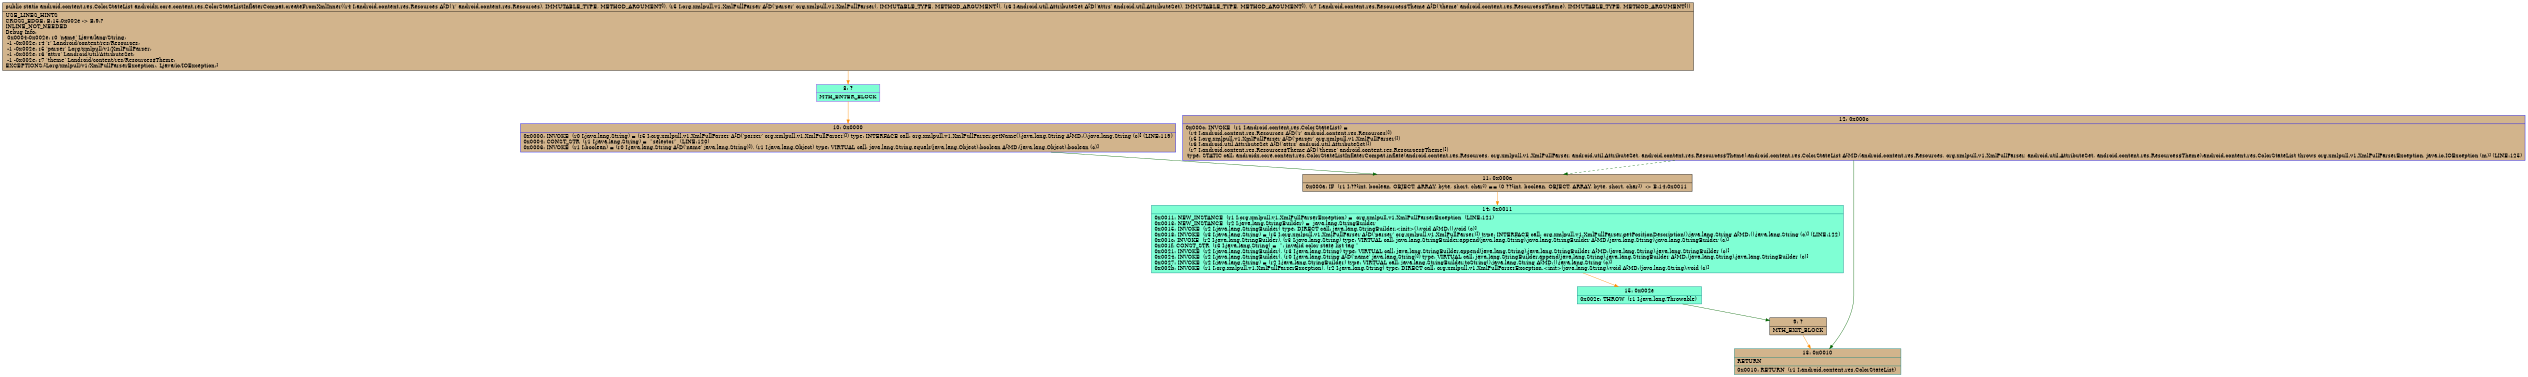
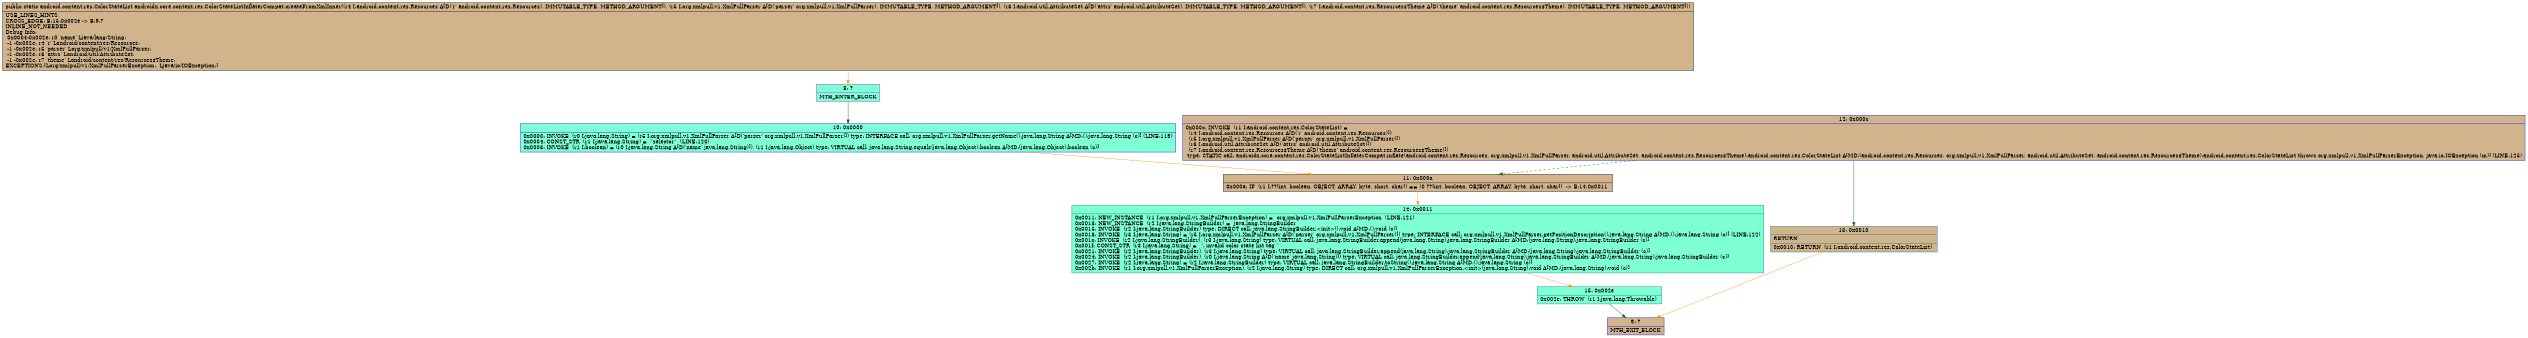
  digraph {
    node [color=blue fillcolor=tan shape=record style=filled]
    edge [color=darkgreen]
    n1 [color=purple fillcolor=aquamarine label="{8\:\ ?|MTH_ENTER_BLOCK\l}"]
-   n2 [label="{10\:\ 0x0000|0x0000: INVOKE  (r0 I:java.lang.String) = (r5 I:org.xmlpull.v1.XmlPullParser A[D('parser' org.xmlpull.v1.XmlPullParser)]) type: INTERFACE call: org.xmlpull.v1.XmlPullParser.getName():java.lang.String A[MD:():java.lang.String (c)] (LINE:119)\l0x0004: CONST_STR  (r1 I:java.lang.String) =  \"selector\"  (LINE:120)\l0x0006: INVOKE  (r1 I:boolean) = (r0 I:java.lang.String A[D('name' java.lang.String)]), (r1 I:java.lang.Object) type: VIRTUAL call: java.lang.String.equals(java.lang.Object):boolean A[MD:(java.lang.Object):boolean (c)]\l}"]
+   n2 [fillcolor=aquamarine label="{10\:\ 0x0000|0x0000: INVOKE  (r0 I:java.lang.String) = (r5 I:org.xmlpull.v1.XmlPullParser A[D('parser' org.xmlpull.v1.XmlPullParser)]) type: INTERFACE call: org.xmlpull.v1.XmlPullParser.getName():java.lang.String A[MD:():java.lang.String (c)] (LINE:119)\l0x0004: CONST_STR  (r1 I:java.lang.String) =  \"selector\"  (LINE:120)\l0x0006: INVOKE  (r1 I:boolean) = (r0 I:java.lang.String A[D('name' java.lang.String)]), (r1 I:java.lang.Object) type: VIRTUAL call: java.lang.String.equals(java.lang.Object):boolean A[MD:(java.lang.Object):boolean (c)]\l}"]
    n3 [color=black label="{11\:\ 0x000a|0x000a: IF  (r1 I:??[int, boolean, OBJECT, ARRAY, byte, short, char]) == (0 ??[int, boolean, OBJECT, ARRAY, byte, short, char])  \-\> B:14:0x0011 \l}"]
    n4 [color=teal fillcolor=aquamarine label="{14\:\ 0x0011|0x0011: NEW_INSTANCE  (r1 I:org.xmlpull.v1.XmlPullParserException) =  org.xmlpull.v1.XmlPullParserException  (LINE:121)\l0x0013: NEW_INSTANCE  (r2 I:java.lang.StringBuilder) =  java.lang.StringBuilder \l0x0015: INVOKE  (r2 I:java.lang.StringBuilder) type: DIRECT call: java.lang.StringBuilder.\<init\>():void A[MD:():void (c)]\l0x0018: INVOKE  (r3 I:java.lang.String) = (r5 I:org.xmlpull.v1.XmlPullParser A[D('parser' org.xmlpull.v1.XmlPullParser)]) type: INTERFACE call: org.xmlpull.v1.XmlPullParser.getPositionDescription():java.lang.String A[MD:():java.lang.String (c)] (LINE:122)\l0x001c: INVOKE  (r2 I:java.lang.StringBuilder), (r3 I:java.lang.String) type: VIRTUAL call: java.lang.StringBuilder.append(java.lang.String):java.lang.StringBuilder A[MD:(java.lang.String):java.lang.StringBuilder (c)]\l0x001f: CONST_STR  (r3 I:java.lang.String) =  \": invalid color state list tag \" \l0x0021: INVOKE  (r2 I:java.lang.StringBuilder), (r3 I:java.lang.String) type: VIRTUAL call: java.lang.StringBuilder.append(java.lang.String):java.lang.StringBuilder A[MD:(java.lang.String):java.lang.StringBuilder (c)]\l0x0024: INVOKE  (r2 I:java.lang.StringBuilder), (r0 I:java.lang.String A[D('name' java.lang.String)]) type: VIRTUAL call: java.lang.StringBuilder.append(java.lang.String):java.lang.StringBuilder A[MD:(java.lang.String):java.lang.StringBuilder (c)]\l0x0027: INVOKE  (r2 I:java.lang.String) = (r2 I:java.lang.StringBuilder) type: VIRTUAL call: java.lang.StringBuilder.toString():java.lang.String A[MD:():java.lang.String (c)]\l0x002b: INVOKE  (r1 I:org.xmlpull.v1.XmlPullParserException), (r2 I:java.lang.String) type: DIRECT call: org.xmlpull.v1.XmlPullParserException.\<init\>(java.lang.String):void A[MD:(java.lang.String):void (c)]\l}"]
    n5 [label="{12\:\ 0x000c|0x000c: INVOKE  (r1 I:android.content.res.ColorStateList) = \l  (r4 I:android.content.res.Resources A[D('r' android.content.res.Resources)])\l  (r5 I:org.xmlpull.v1.XmlPullParser A[D('parser' org.xmlpull.v1.XmlPullParser)])\l  (r6 I:android.util.AttributeSet A[D('attrs' android.util.AttributeSet)])\l  (r7 I:android.content.res.Resources$Theme A[D('theme' android.content.res.Resources$Theme)])\l type: STATIC call: androidx.core.content.res.ColorStateListInflaterCompat.inflate(android.content.res.Resources, org.xmlpull.v1.XmlPullParser, android.util.AttributeSet, android.content.res.Resources$Theme):android.content.res.ColorStateList A[MD:(android.content.res.Resources, org.xmlpull.v1.XmlPullParser, android.util.AttributeSet, android.content.res.Resources$Theme):android.content.res.ColorStateList throws org.xmlpull.v1.XmlPullParserException, java.io.IOException (m)] (LINE:125)\l}"]
    n6 [color=teal label="{13\:\ 0x0010|RETURN\l|0x0010: RETURN  (r1 I:android.content.res.ColorStateList) \l}"]
    n7 [color=teal fillcolor=aquamarine label="{15\:\ 0x002e|0x002e: THROW  (r1 I:java.lang.Throwable) \l}"]
-   n8 [color=black label="{9\:\ ?|MTH_EXIT_BLOCK\l}"]
+   n8 [label="{9\:\ ?|MTH_EXIT_BLOCK\l}"]
    n9 [color=black label="{public static android.content.res.ColorStateList androidx.core.content.res.ColorStateListInflaterCompat.createFromXmlInner((r4 I:android.content.res.Resources A[D('r' android.content.res.Resources), IMMUTABLE_TYPE, METHOD_ARGUMENT]), (r5 I:org.xmlpull.v1.XmlPullParser A[D('parser' org.xmlpull.v1.XmlPullParser), IMMUTABLE_TYPE, METHOD_ARGUMENT]), (r6 I:android.util.AttributeSet A[D('attrs' android.util.AttributeSet), IMMUTABLE_TYPE, METHOD_ARGUMENT]), (r7 I:android.content.res.Resources$Theme A[D('theme' android.content.res.Resources$Theme), IMMUTABLE_TYPE, METHOD_ARGUMENT]))  | USE_LINES_HINTS\lCROSS_EDGE: B:15:0x002e \-\> B:9:?\lINLINE_NOT_NEEDED\lDebug Info:\l  0x0004\-0x002e: r0 'name' Ljava\/lang\/String;\l  \-1 \-0x002e: r4 'r' Landroid\/content\/res\/Resources;\l  \-1 \-0x002e: r5 'parser' Lorg\/xmlpull\/v1\/XmlPullParser;\l  \-1 \-0x002e: r6 'attrs' Landroid\/util\/AttributeSet;\l  \-1 \-0x002e: r7 'theme' Landroid\/content\/res\/Resources$Theme;\lEXCEPTIONS:[Lorg\/xmlpull\/v1\/XmlPullParserException;, Ljava\/io\/IOException;]\l}"]
-   n1 -> n2 [color=darkorange]
-   n2 -> n3
+   n1 -> n2
+   n2 -> n3 [color=darkorange]
    n3 -> n4 [color=darkorange]
    n4 -> n7 [color=darkorange]
    n5 -> n3 [style=dashed]
    n5 -> n6
-   n8 -> n6 [color=darkorange]
+   n6 -> n8 [color=darkorange]
    n7 -> n8
    n9 -> n1 [color=darkorange]
  }
